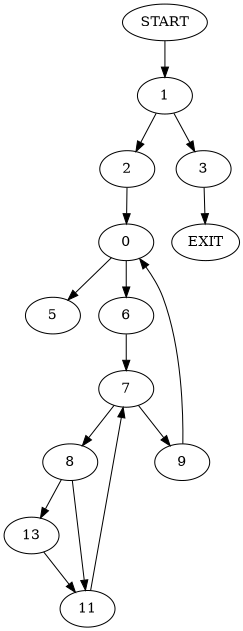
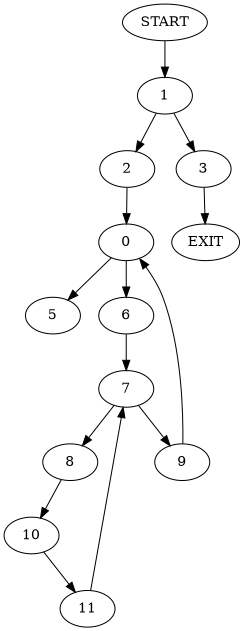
  digraph {
    n1 [label=START]
    1
    2
    3
    n5 [label=EXIT]
    n6 [label=0]
    5
    6
    7
    8
    9
-   10 [label=13]
+   10
    11
    n1 -> 1
    1 -> 2
    1 -> 3
    2 -> n6
    3 -> n5
    n6 -> 5
    n6 -> 6
    6 -> 7
    7 -> 8
    7 -> 9
    8 -> 10
-   8 -> 11
    9 -> n6
    10 -> 11
    11 -> 7
  }
